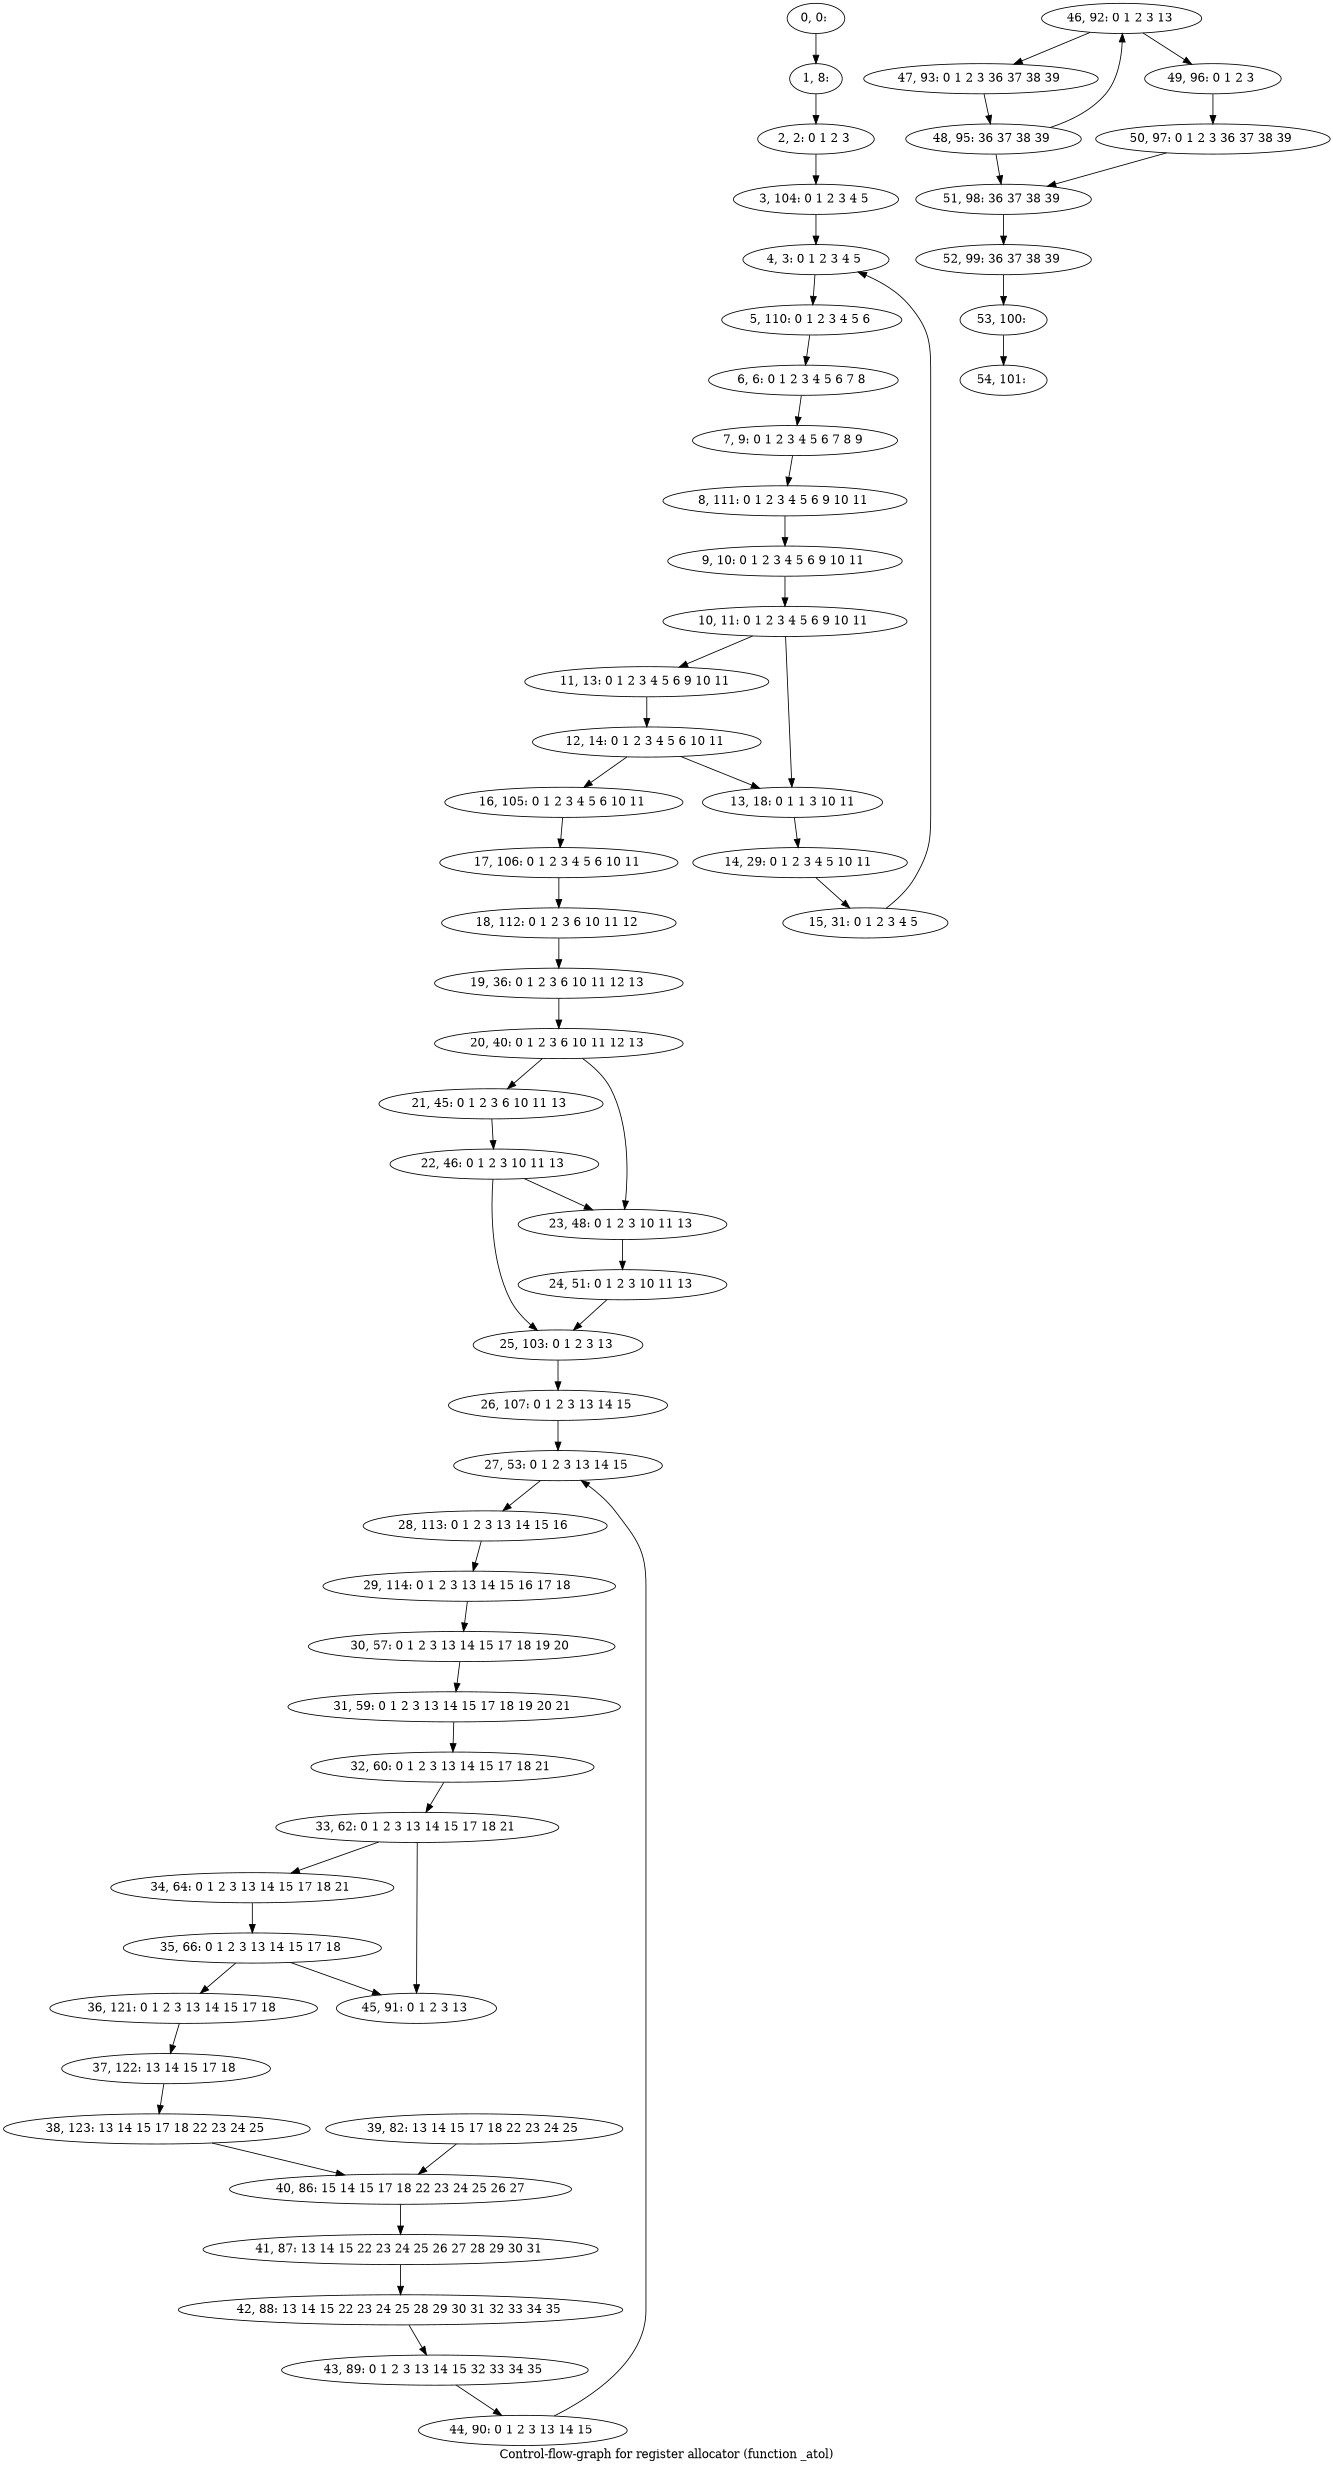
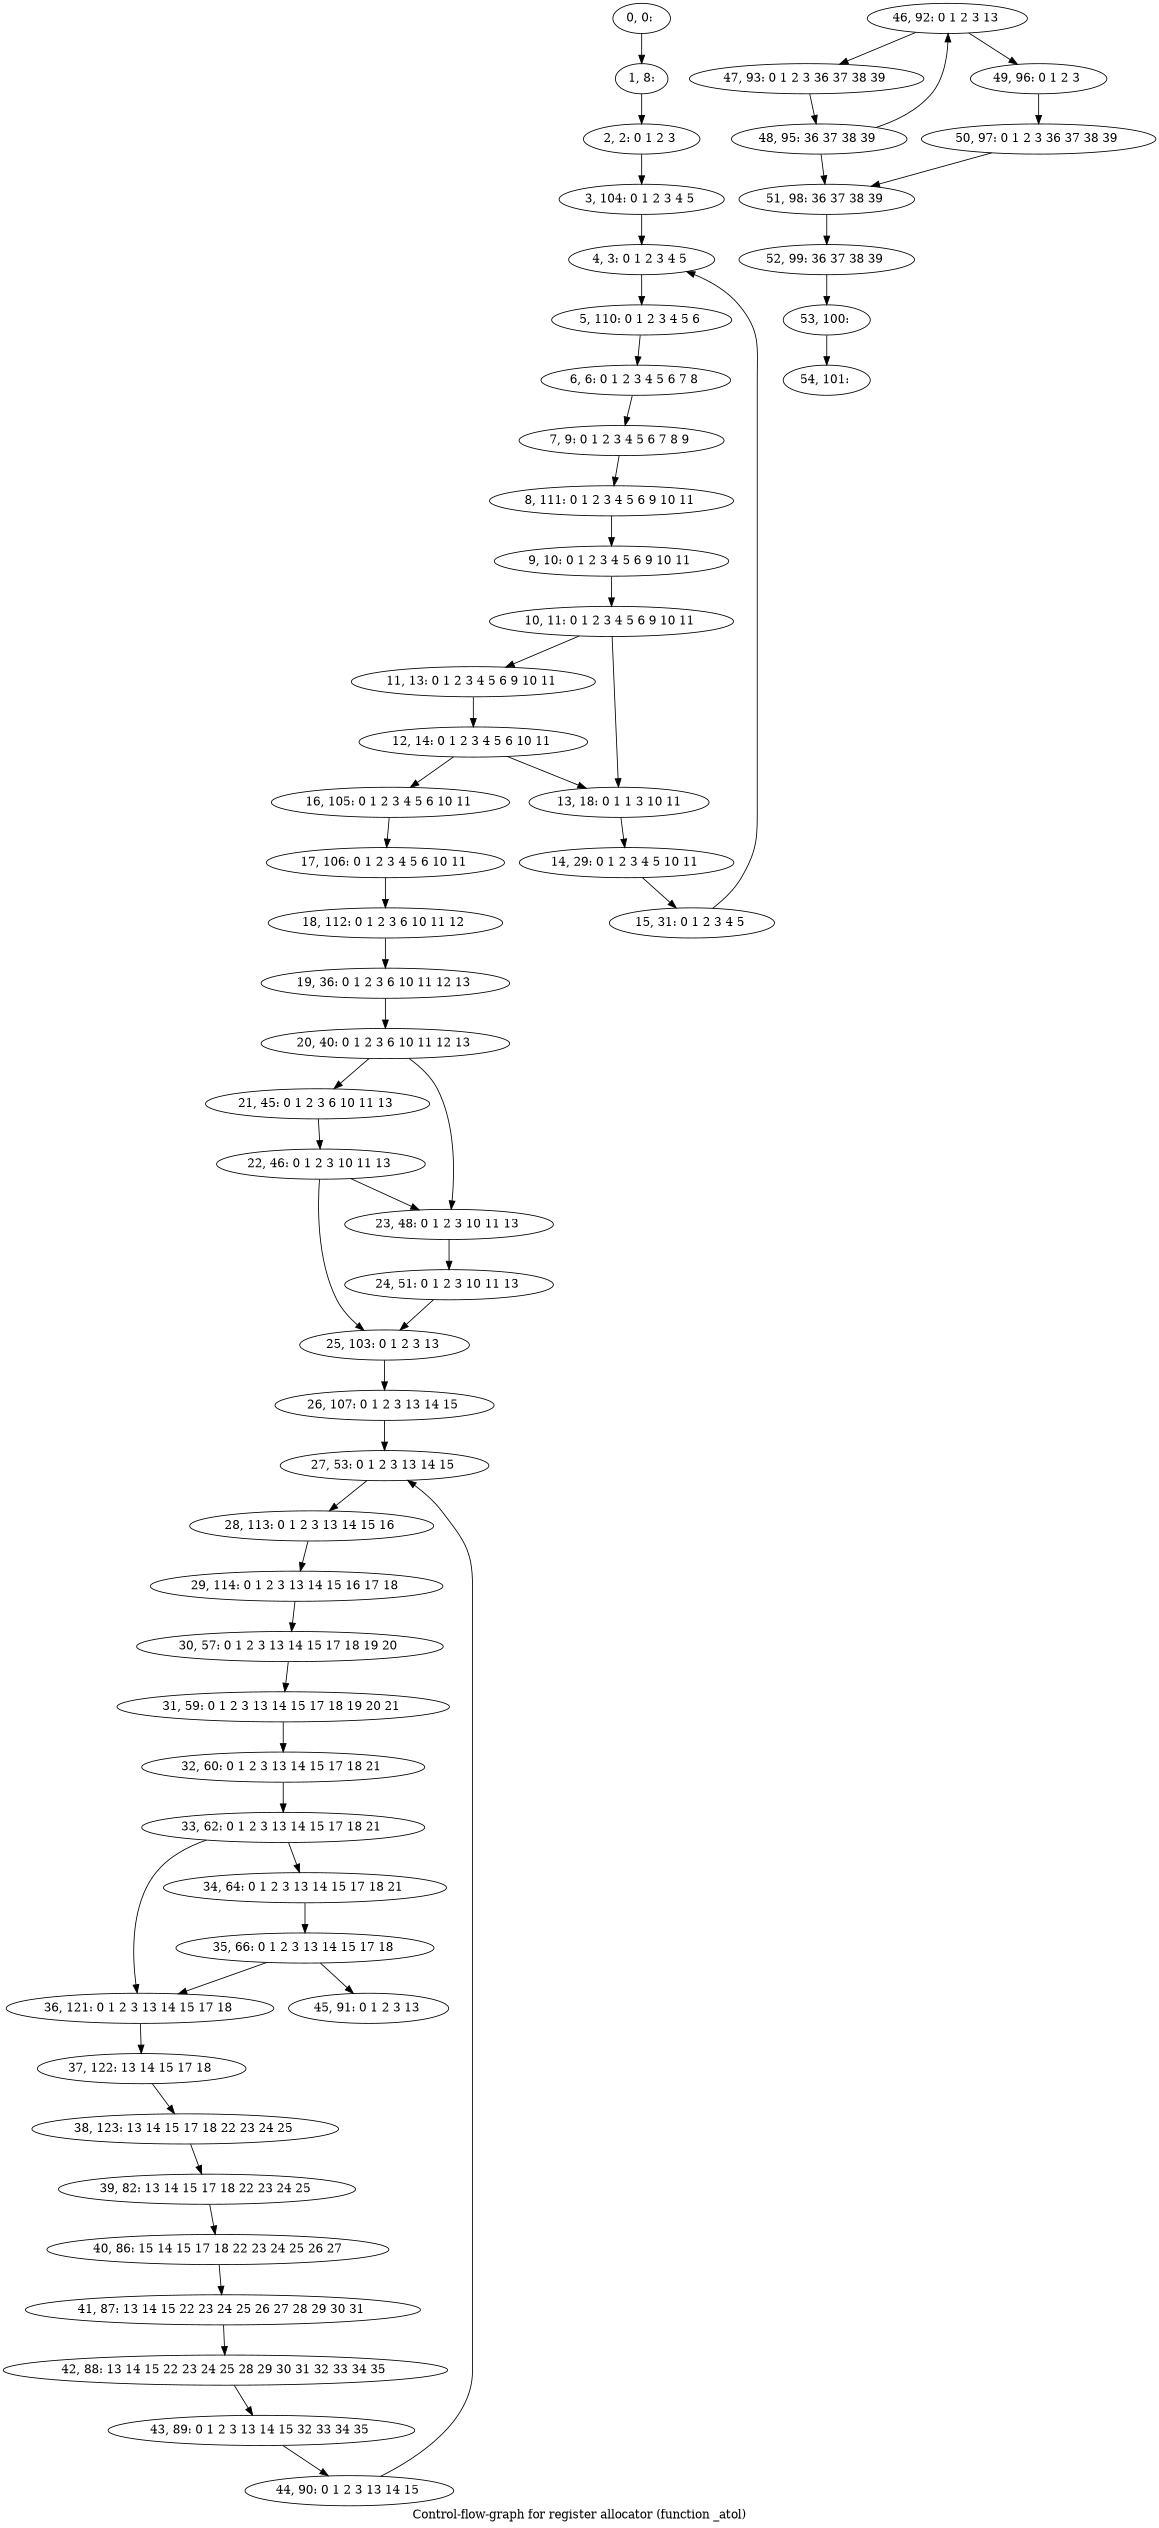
  digraph {
    label="Control-flow-graph for register allocator (function _atol)"
    n1 [label="0, 0: "]
    n2 [label="1, 8:"]
    n3 [label="2, 2: 0 1 2 3 "]
    n4 [label="3, 104: 0 1 2 3 4 5 "]
    n5 [label="4, 3: 0 1 2 3 4 5 "]
    n6 [label="5, 110: 0 1 2 3 4 5 6 "]
    n7 [label="6, 6: 0 1 2 3 4 5 6 7 8 "]
    n8 [label="7, 9: 0 1 2 3 4 5 6 7 8 9 "]
    n9 [label="8, 111: 0 1 2 3 4 5 6 9 10 11 "]
    n10 [label="9, 10: 0 1 2 3 4 5 6 9 10 11 "]
    n11 [label="10, 11: 0 1 2 3 4 5 6 9 10 11 "]
    n12 [label="11, 13: 0 1 2 3 4 5 6 9 10 11 "]
    n13 [label="13, 18: 0 1 1 3 10 11"]
    n14 [label="12, 14: 0 1 2 3 4 5 6 10 11 "]
    n15 [label="14, 29: 0 1 2 3 4 5 10 11 "]
    n16 [label="16, 105: 0 1 2 3 4 5 6 10 11 "]
    n17 [label="17, 106: 0 1 2 3 4 5 6 10 11 "]
    n18 [label="15, 31: 0 1 2 3 4 5 "]
    n19 [label="18, 112: 0 1 2 3 6 10 11 12 "]
    n20 [label="19, 36: 0 1 2 3 6 10 11 12 13 "]
    n21 [label="20, 40: 0 1 2 3 6 10 11 12 13 "]
    n22 [label="21, 45: 0 1 2 3 6 10 11 13 "]
    n23 [label="23, 48: 0 1 2 3 10 11 13 "]
    n24 [label="22, 46: 0 1 2 3 10 11 13 "]
    n25 [label="24, 51: 0 1 2 3 10 11 13 "]
    n26 [label="25, 103: 0 1 2 3 13 "]
    n27 [label="26, 107: 0 1 2 3 13 14 15 "]
    n28 [label="27, 53: 0 1 2 3 13 14 15 "]
    n29 [label="28, 113: 0 1 2 3 13 14 15 16 "]
    n30 [label="29, 114: 0 1 2 3 13 14 15 16 17 18 "]
    n31 [label="30, 57: 0 1 2 3 13 14 15 17 18 19 20 "]
    n32 [label="31, 59: 0 1 2 3 13 14 15 17 18 19 20 21 "]
    n33 [label="32, 60: 0 1 2 3 13 14 15 17 18 21 "]
    n34 [label="33, 62: 0 1 2 3 13 14 15 17 18 21 "]
    n35 [label="34, 64: 0 1 2 3 13 14 15 17 18 21 "]
    n36 [label="45, 91: 0 1 2 3 13 "]
    n37 [label="35, 66: 0 1 2 3 13 14 15 17 18 "]
    n38 [label="36, 121: 0 1 2 3 13 14 15 17 18 "]
    n39 [label="37, 122: 13 14 15 17 18 "]
    n40 [label="38, 123: 13 14 15 17 18 22 23 24 25 "]
    n41 [label="39, 82: 13 14 15 17 18 22 23 24 25 "]
    n42 [label="40, 86: 15 14 15 17 18 22 23 24 25 26 27"]
    n43 [label="41, 87: 13 14 15 22 23 24 25 26 27 28 29 30 31 "]
    n44 [label="42, 88: 13 14 15 22 23 24 25 28 29 30 31 32 33 34 35 "]
    n45 [label="43, 89: 0 1 2 3 13 14 15 32 33 34 35 "]
    n46 [label="44, 90: 0 1 2 3 13 14 15 "]
    n47 [label="46, 92: 0 1 2 3 13 "]
    n48 [label="47, 93: 0 1 2 3 36 37 38 39 "]
    n49 [label="49, 96: 0 1 2 3 "]
    n50 [label="48, 95: 36 37 38 39 "]
    n51 [label="50, 97: 0 1 2 3 36 37 38 39 "]
    n52 [label="51, 98: 36 37 38 39 "]
    n53 [label="52, 99: 36 37 38 39 "]
    n54 [label="53, 100: "]
    n55 [label="54, 101: "]
    n1 -> n2
    n2 -> n3
    n3 -> n4
    n4 -> n5
    n5 -> n6
    n6 -> n7
    n7 -> n8
    n8 -> n9
    n9 -> n10
    n10 -> n11
    n11 -> n12
    n11 -> n13
    n12 -> n14
    n13 -> n15
    n14 -> n13
    n14 -> n16
    n15 -> n18
    n16 -> n17
    n17 -> n19
    n18 -> n5
    n19 -> n20
    n20 -> n21
    n21 -> n22
    n21 -> n23
    n22 -> n24
    n23 -> n25
    n24 -> n23
    n24 -> n26
    n25 -> n26
    n26 -> n27
    n27 -> n28
    n28 -> n29
    n29 -> n30
    n30 -> n31
    n31 -> n32
    n32 -> n33
    n33 -> n34
    n34 -> n35
-   n34 -> n36
+   n34 -> n38
    n35 -> n37
    n37 -> n36
    n37 -> n38
    n38 -> n39
    n39 -> n40
-   n40 -> n42
+   n40 -> n41
    n41 -> n42
    n42 -> n43
    n43 -> n44
    n44 -> n45
    n45 -> n46
    n46 -> n28
    n47 -> n48
    n47 -> n49
    n48 -> n50
    n49 -> n51
    n50 -> n47
    n50 -> n52
    n51 -> n52
    n52 -> n53
    n53 -> n54
    n54 -> n55
  }
